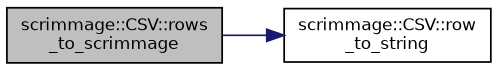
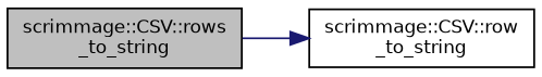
  digraph {
    rankdir=LR
    node [color=black fontname=Helvetica fontsize=10 shape=record style=filled]
-   n1 [fillcolor=grey75 fontcolor=black height=0.2 label="scrimmage::CSV::rows\l_to_scrimmage" width=0.4]
+   n1 [fillcolor=grey75 fontcolor=black height=0.2 label="scrimmage::CSV::rows\l_to_string" width=0.4]
    n2 [fillcolor=white height=0.2 label="scrimmage::CSV::row\l_to_string" width=0.4]
    n1 -> n2 [color=midnightblue fontname=Helvetica fontsize=10 labelfontname=Helvetica labelfontsize=10 style=solid]
  }
